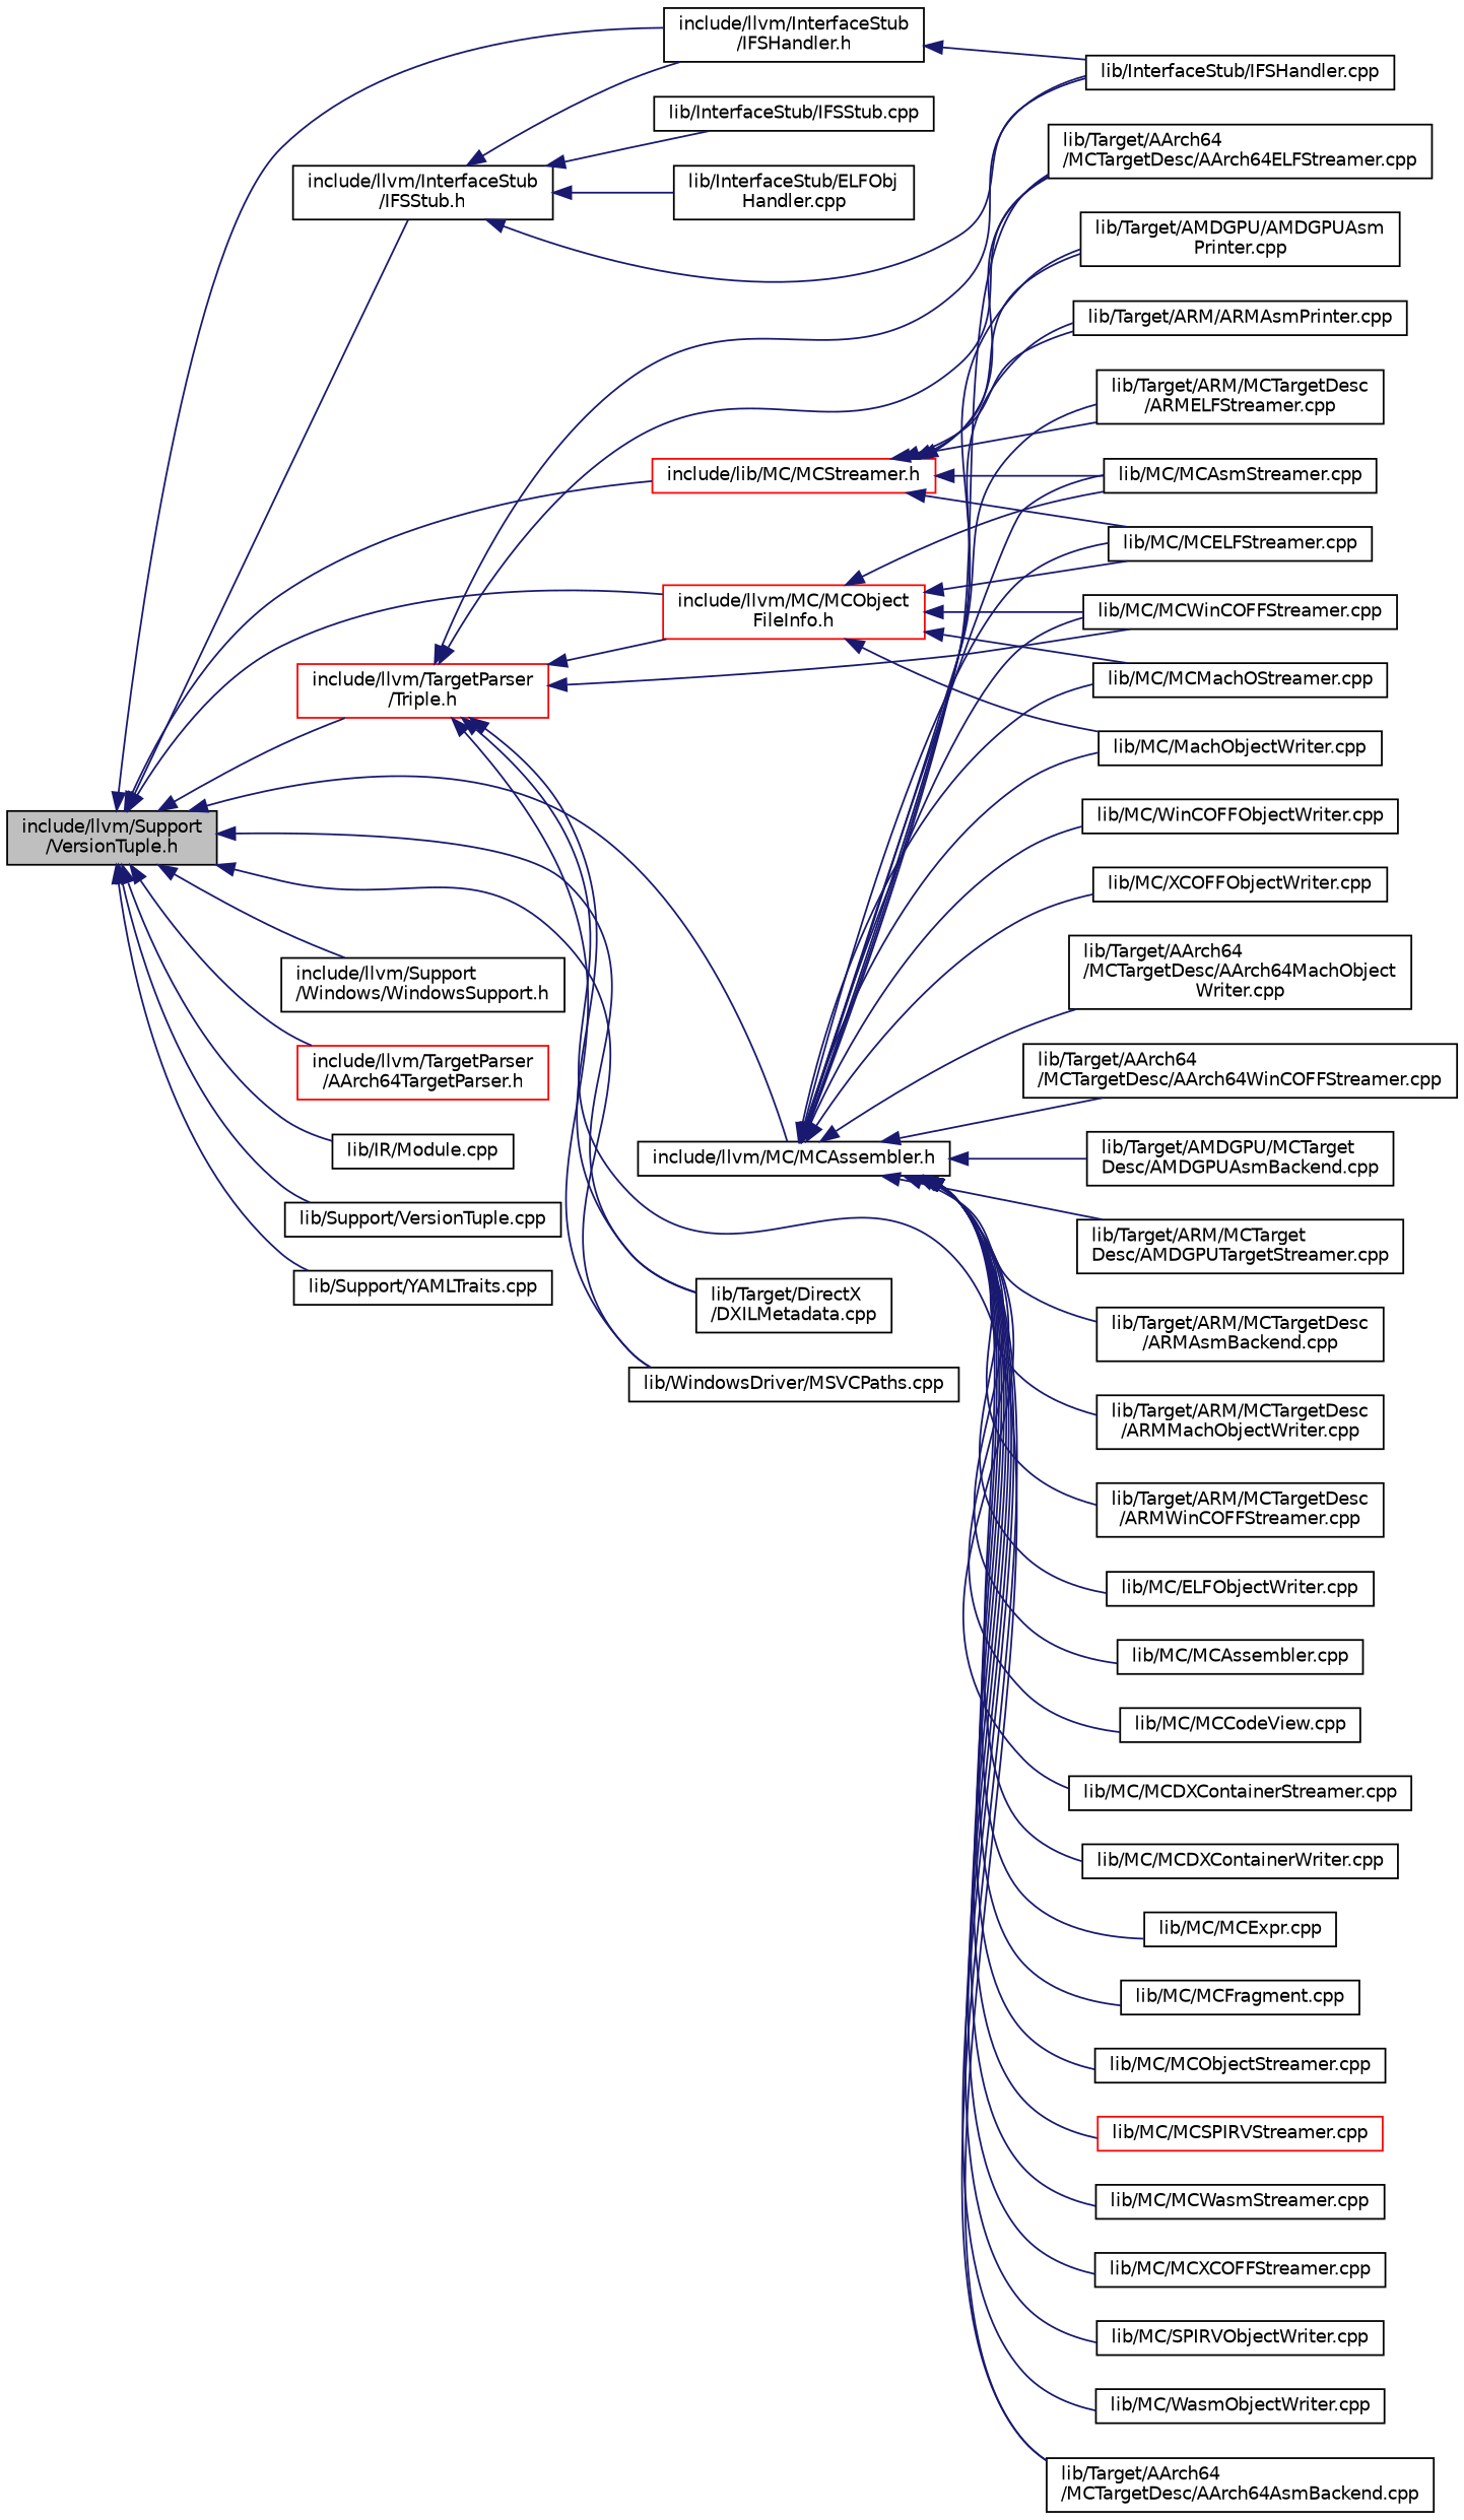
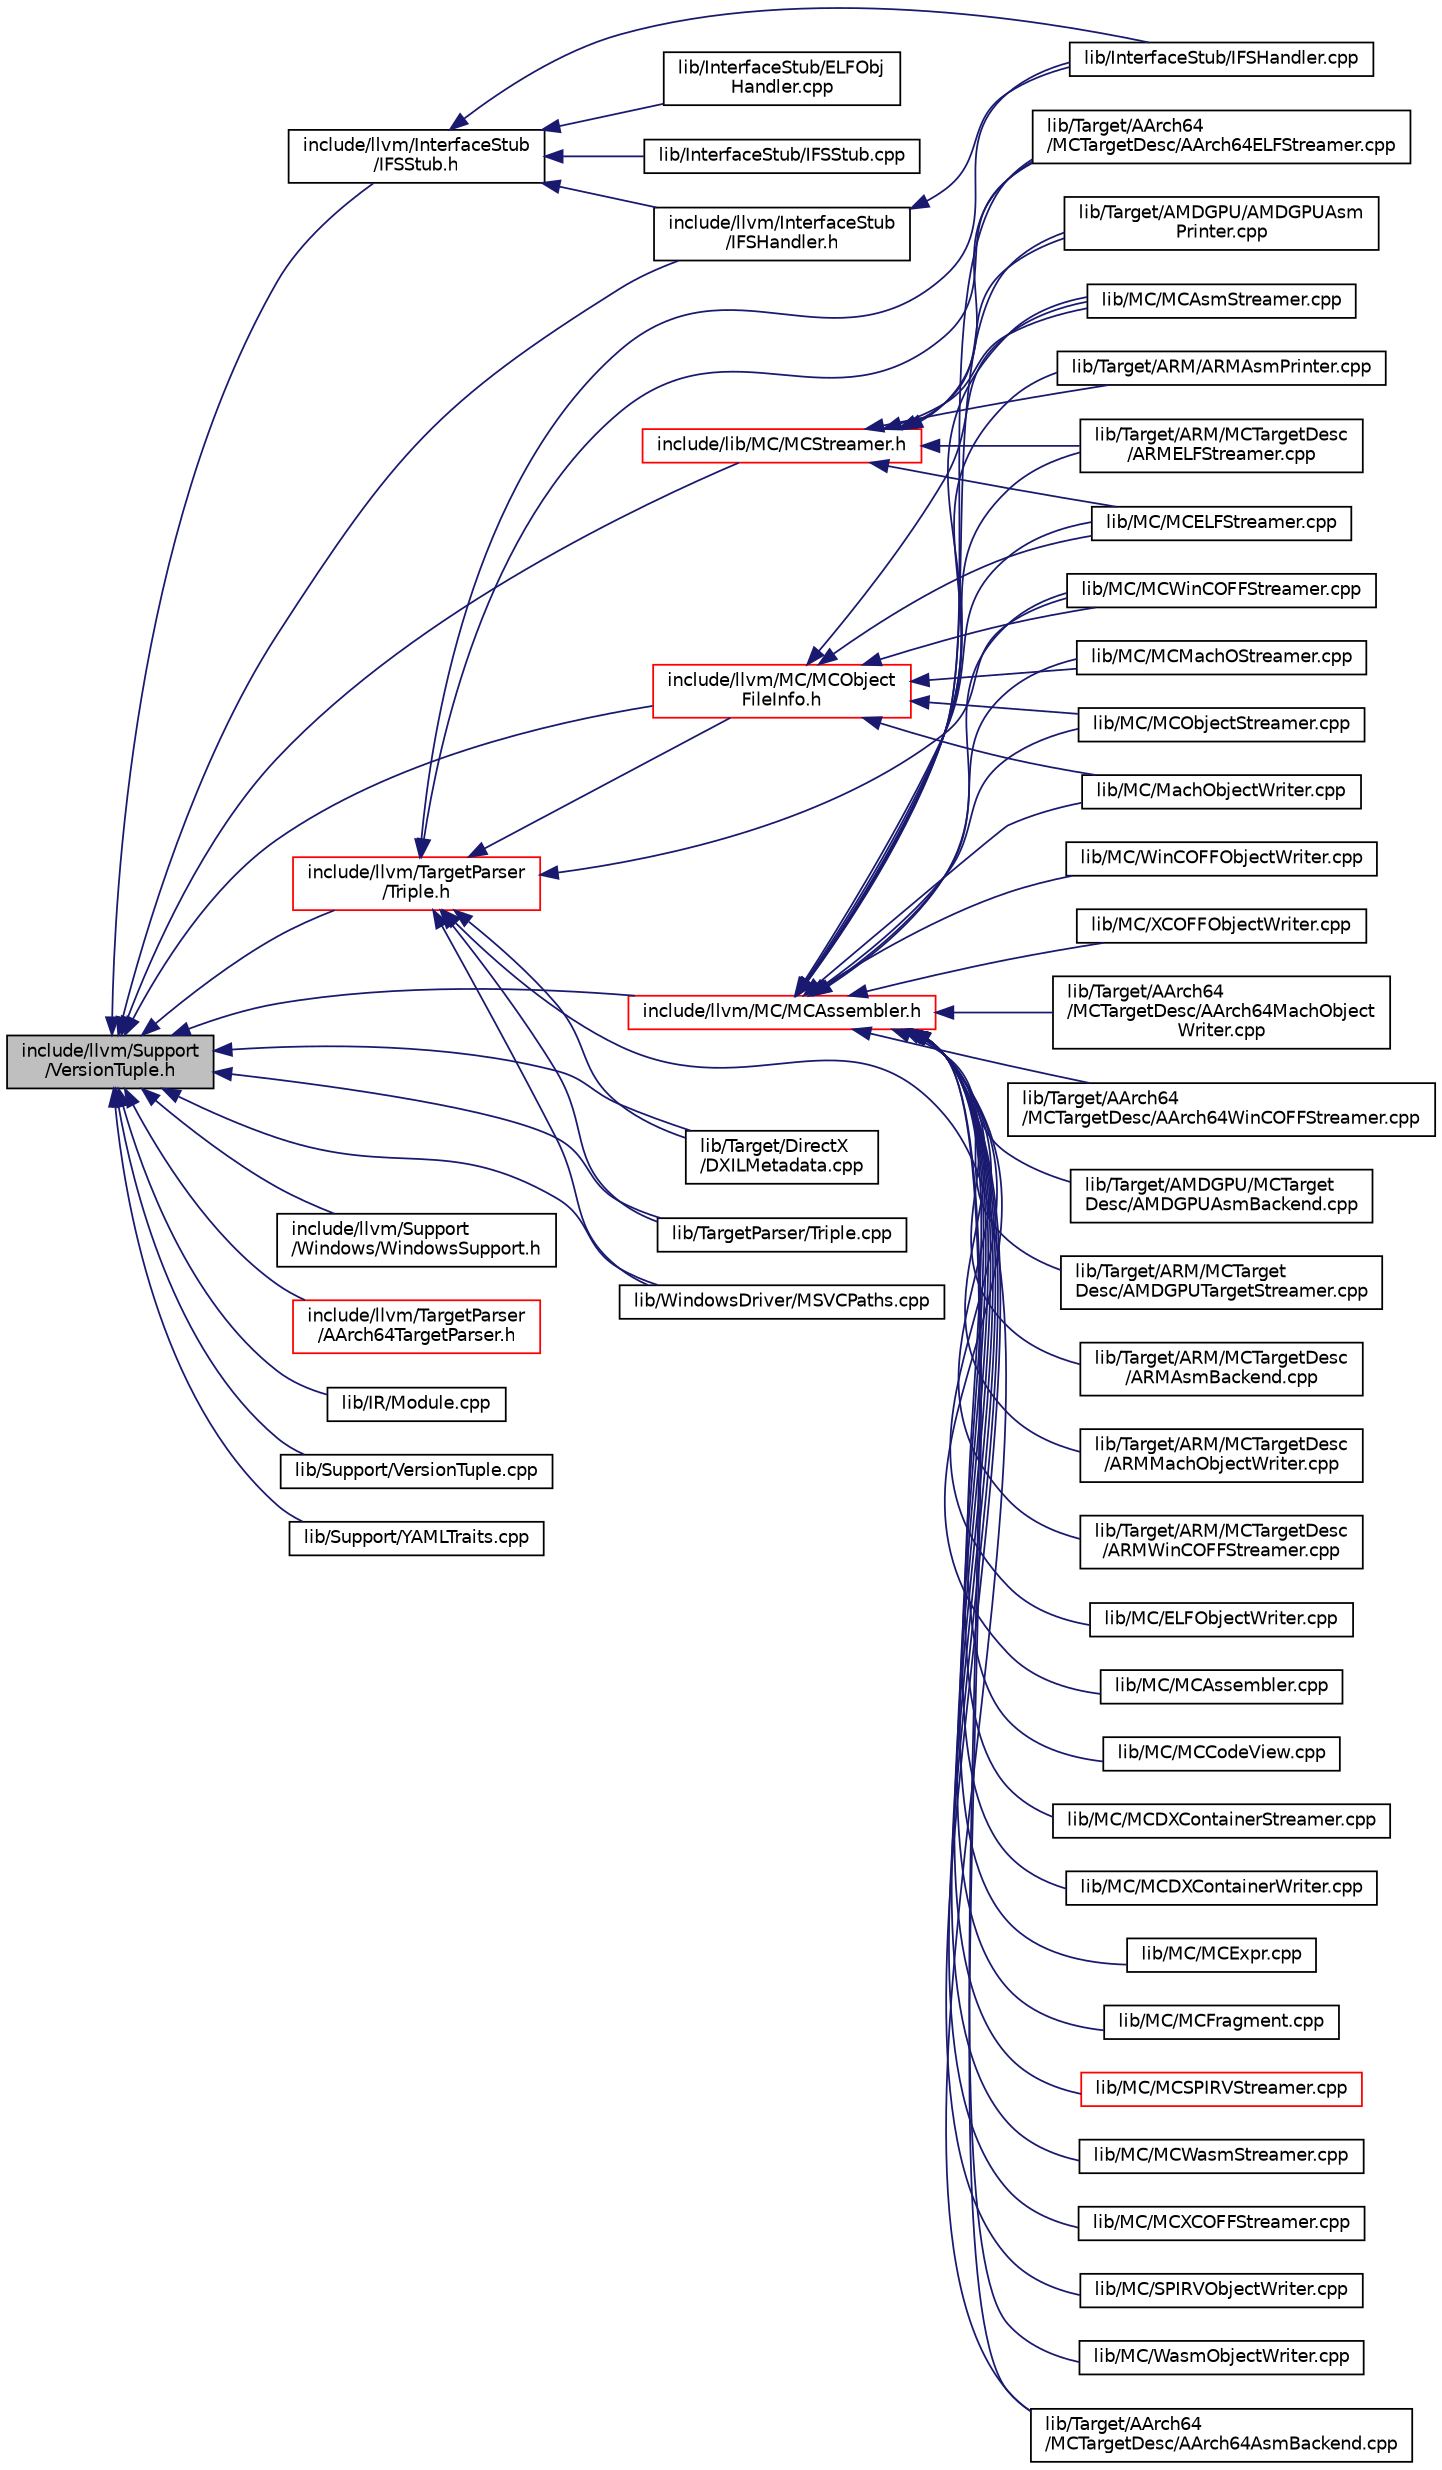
  digraph {
    fontname="DejaVu Sans"
    rankdir=LR
    node [color=black fontname="DejaVu Sans" fontsize=10 shape=record]
    edge [color=midnightblue dir=back fontname="DejaVu Sans" fontsize=10 labelfontname=Helvetica labelfontsize=10 style=solid]
    n1 [fillcolor=grey75 fontcolor=black height=0.2 label="include/llvm/Support\l/VersionTuple.h" style=filled width=0.4]
    n2 [height=0.2 label="include/llvm/InterfaceStub\l/IFSStub.h" width=0.4]
    n3 [height=0.2 label="include/llvm/InterfaceStub\l/IFSHandler.h" width=0.4]
-   n4 [height=0.2 label="include/llvm/MC/MCAssembler.h" width=0.4]
+   n4 [color=red height=0.2 label="include/llvm/MC/MCAssembler.h" width=0.4]
    n5 [color=red height=0.2 label="include/llvm/MC/MCObject\lFileInfo.h" width=0.4]
    n6 [color=red height=0.2 label="include/lib/MC/MCStreamer.h" width=0.4]
    n7 [height=0.2 label="include/llvm/Support\l/Windows/WindowsSupport.h" width=0.4]
    n8 [color=red height=0.2 label="include/llvm/TargetParser\l/AArch64TargetParser.h" width=0.4]
    n9 [color=red height=0.2 label="include/llvm/TargetParser\l/Triple.h" width=0.4]
    n10 [height=0.2 label="lib/Target/DirectX\l/DXILMetadata.cpp" width=0.4]
+   n11 [height=0.2 label="lib/TargetParser/Triple.cpp" width=0.4]
    n12 [height=0.2 label="lib/WindowsDriver/MSVCPaths.cpp" width=0.4]
    n13 [height=0.2 label="lib/IR/Module.cpp" width=0.4]
    n14 [height=0.2 label="lib/Support/VersionTuple.cpp" width=0.4]
    n15 [height=0.2 label="lib/Support/YAMLTraits.cpp" width=0.4]
    n16 [height=0.2 label="lib/InterfaceStub/IFSHandler.cpp" width=0.4]
    n17 [height=0.2 label="lib/InterfaceStub/ELFObj\lHandler.cpp" width=0.4]
    n18 [height=0.2 label="lib/InterfaceStub/IFSStub.cpp" width=0.4]
    n19 [height=0.2 label="lib/MC/ELFObjectWriter.cpp" width=0.4]
    n20 [height=0.2 label="lib/MC/MachObjectWriter.cpp" width=0.4]
    n21 [height=0.2 label="lib/MC/MCAsmStreamer.cpp" width=0.4]
    n22 [height=0.2 label="lib/MC/MCAssembler.cpp" width=0.4]
    n23 [height=0.2 label="lib/MC/MCCodeView.cpp" width=0.4]
    n24 [height=0.2 label="lib/MC/MCDXContainerStreamer.cpp" width=0.4]
    n25 [height=0.2 label="lib/MC/MCDXContainerWriter.cpp" width=0.4]
    n26 [height=0.2 label="lib/MC/MCELFStreamer.cpp" width=0.4]
    n27 [height=0.2 label="lib/MC/MCExpr.cpp" width=0.4]
    n28 [height=0.2 label="lib/MC/MCFragment.cpp" width=0.4]
    n29 [height=0.2 label="lib/MC/MCMachOStreamer.cpp" width=0.4]
    n30 [height=0.2 label="lib/MC/MCObjectStreamer.cpp" width=0.4]
    n31 [color=red height=0.2 label="lib/MC/MCSPIRVStreamer.cpp" width=0.4]
    n32 [height=0.2 label="lib/MC/MCWasmStreamer.cpp" width=0.4]
    n33 [height=0.2 label="lib/MC/MCWinCOFFStreamer.cpp" width=0.4]
    n34 [height=0.2 label="lib/MC/MCXCOFFStreamer.cpp" width=0.4]
    n35 [height=0.2 label="lib/MC/SPIRVObjectWriter.cpp" width=0.4]
    n36 [height=0.2 label="lib/MC/WasmObjectWriter.cpp" width=0.4]
    n37 [height=0.2 label="lib/MC/WinCOFFObjectWriter.cpp" width=0.4]
    n38 [height=0.2 label="lib/MC/XCOFFObjectWriter.cpp" width=0.4]
    n39 [height=0.2 label="lib/Target/AArch64\l/MCTargetDesc/AArch64AsmBackend.cpp" width=0.4]
    n40 [height=0.2 label="lib/Target/AArch64\l/MCTargetDesc/AArch64ELFStreamer.cpp" width=0.4]
    n41 [height=0.2 label="lib/Target/AArch64\l/MCTargetDesc/AArch64MachObject\lWriter.cpp" width=0.4]
    n42 [height=0.2 label="lib/Target/AArch64\l/MCTargetDesc/AArch64WinCOFFStreamer.cpp" width=0.4]
    n43 [height=0.2 label="lib/Target/AMDGPU/AMDGPUAsm\lPrinter.cpp" width=0.4]
    n44 [height=0.2 label="lib/Target/AMDGPU/MCTarget\lDesc/AMDGPUAsmBackend.cpp" width=0.4]
    n45 [height=0.2 label="lib/Target/ARM/MCTarget\lDesc/AMDGPUTargetStreamer.cpp" width=0.4]
    n46 [height=0.2 label="lib/Target/ARM/ARMAsmPrinter.cpp" width=0.4]
    n47 [height=0.2 label="lib/Target/ARM/MCTargetDesc\l/ARMAsmBackend.cpp" width=0.4]
    n48 [height=0.2 label="lib/Target/ARM/MCTargetDesc\l/ARMELFStreamer.cpp" width=0.4]
    n49 [height=0.2 label="lib/Target/ARM/MCTargetDesc\l/ARMMachObjectWriter.cpp" width=0.4]
    n50 [height=0.2 label="lib/Target/ARM/MCTargetDesc\l/ARMWinCOFFStreamer.cpp" width=0.4]
    n1 -> n2
    n1 -> n3
    n1 -> n4
    n1 -> n5
    n1 -> n6
    n1 -> n7
    n1 -> n8
    n1 -> n9
    n1 -> n10
+   n1 -> n11
    n1 -> n12
    n1 -> n13
    n1 -> n14
    n1 -> n15
    n2 -> n3
    n2 -> n16
    n2 -> n17
    n2 -> n18
    n3 -> n16
    n4 -> n19
    n4 -> n20
    n4 -> n21
    n4 -> n22
    n4 -> n23
    n4 -> n24
    n4 -> n25
    n4 -> n26
    n4 -> n27
    n4 -> n28
    n4 -> n29
    n4 -> n30
    n4 -> n31
    n4 -> n32
    n4 -> n33
    n4 -> n34
    n4 -> n35
    n4 -> n36
    n4 -> n37
    n4 -> n38
    n4 -> n39
    n4 -> n40
    n4 -> n41
    n4 -> n42
    n4 -> n43
    n4 -> n44
    n4 -> n45
    n4 -> n46
    n4 -> n47
    n4 -> n48
    n4 -> n49
    n4 -> n50
    n5 -> n20
    n5 -> n21
    n5 -> n26
    n5 -> n29
+   n5 -> n30
    n5 -> n33
    n6 -> n21
    n6 -> n26
    n6 -> n40
    n6 -> n43
    n6 -> n46
    n6 -> n48
    n9 -> n5
    n9 -> n10
+   n9 -> n11
    n9 -> n12
    n9 -> n16
    n9 -> n33
    n9 -> n39
    n9 -> n40
  }
